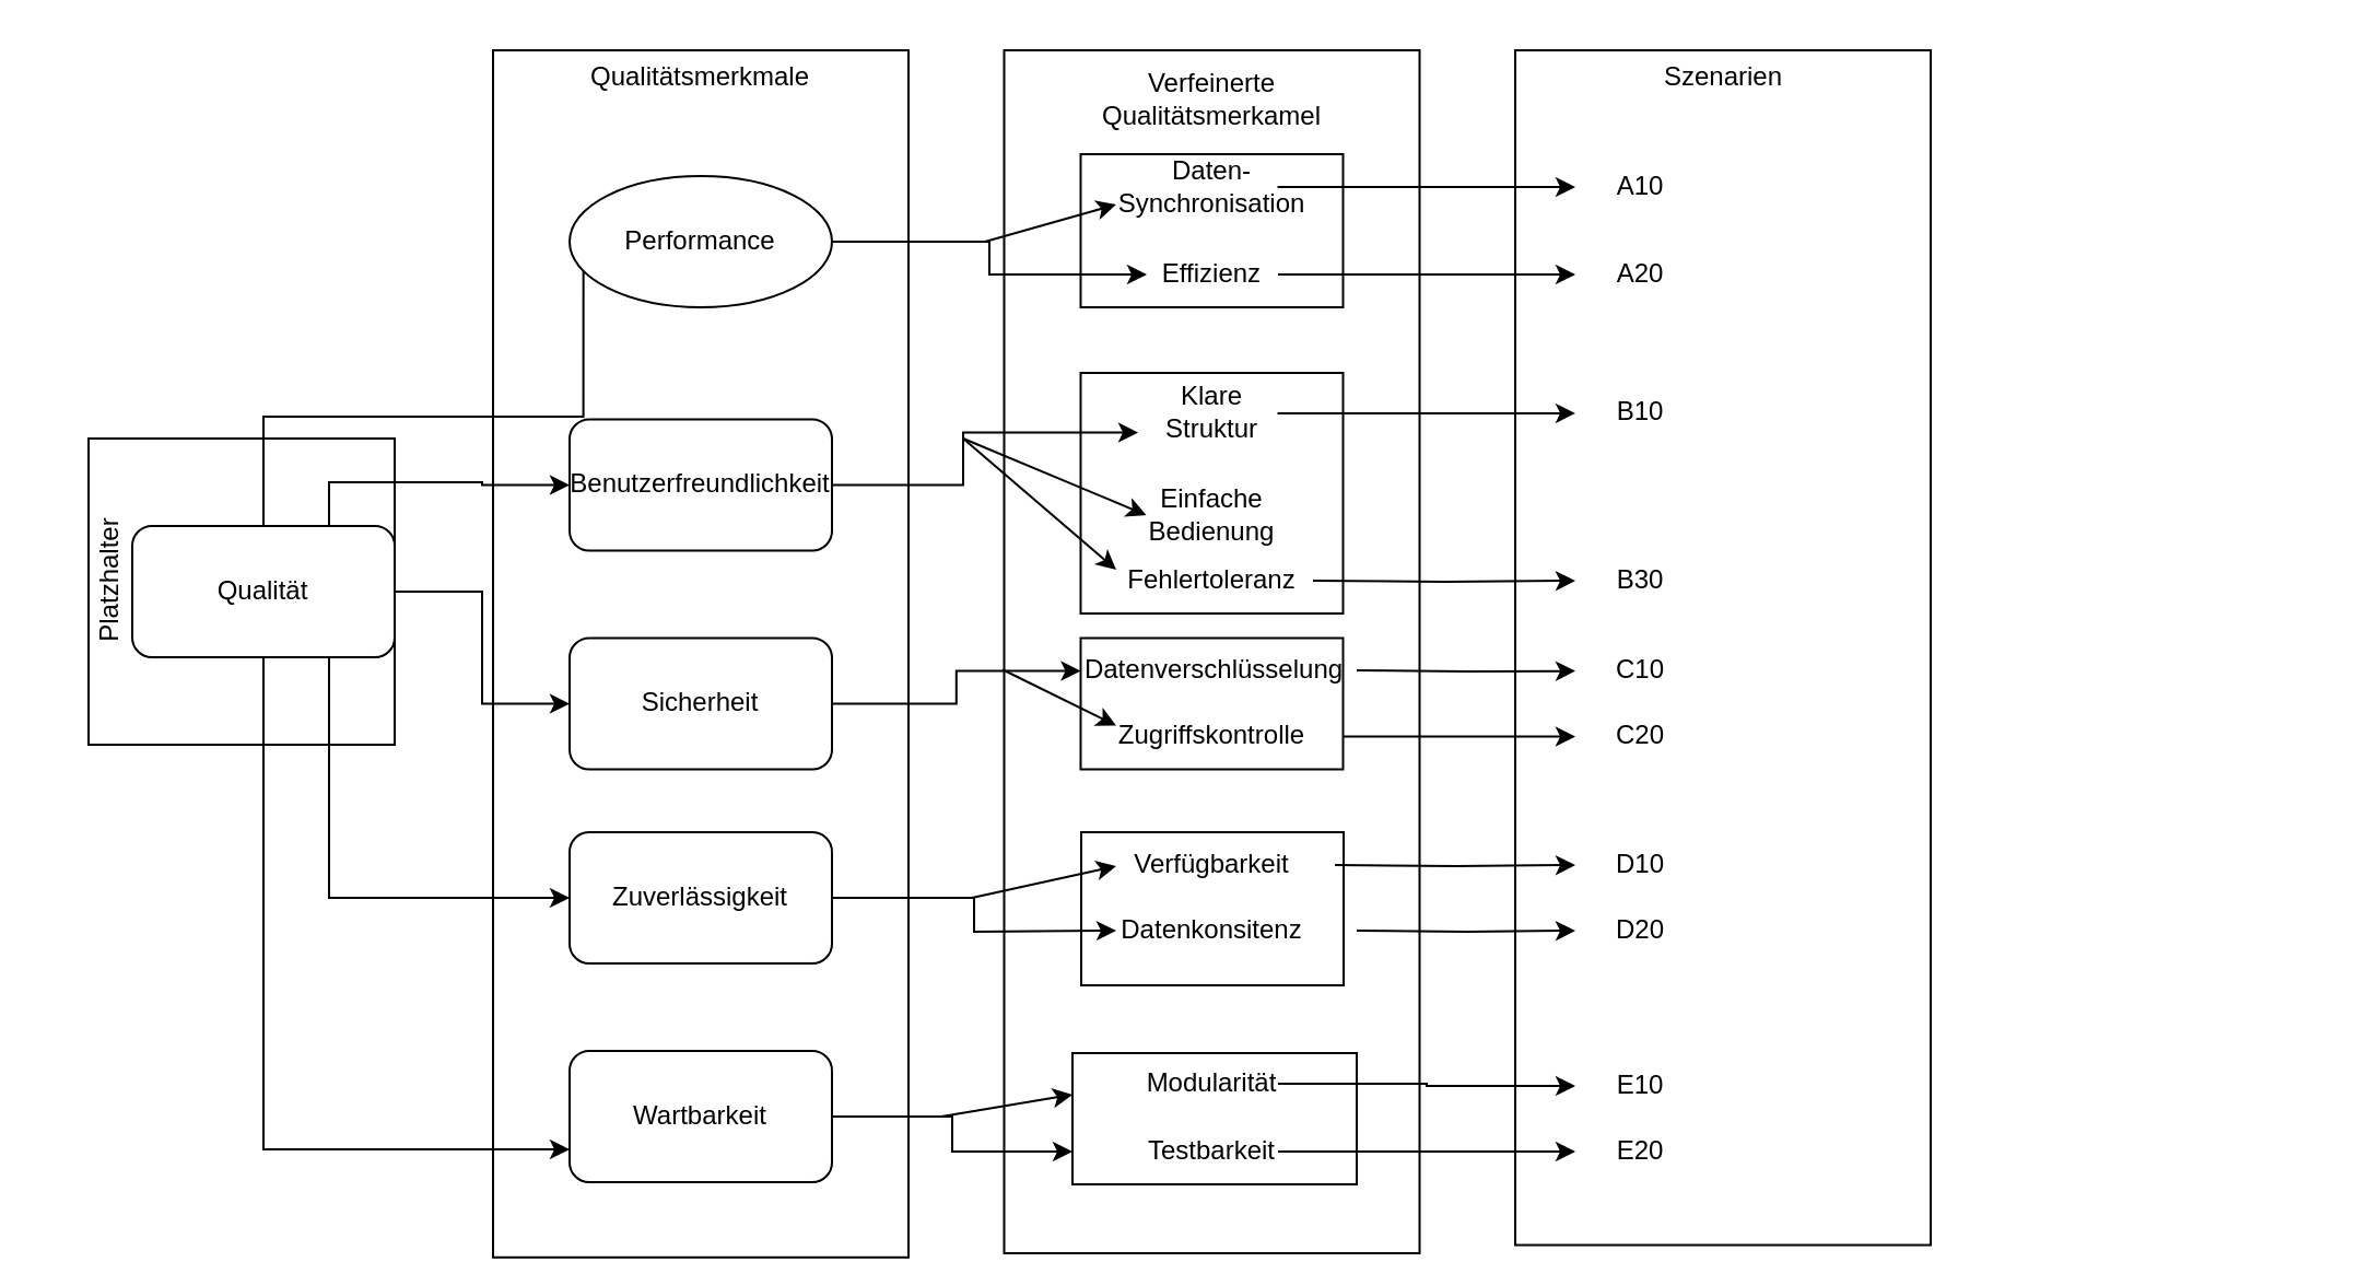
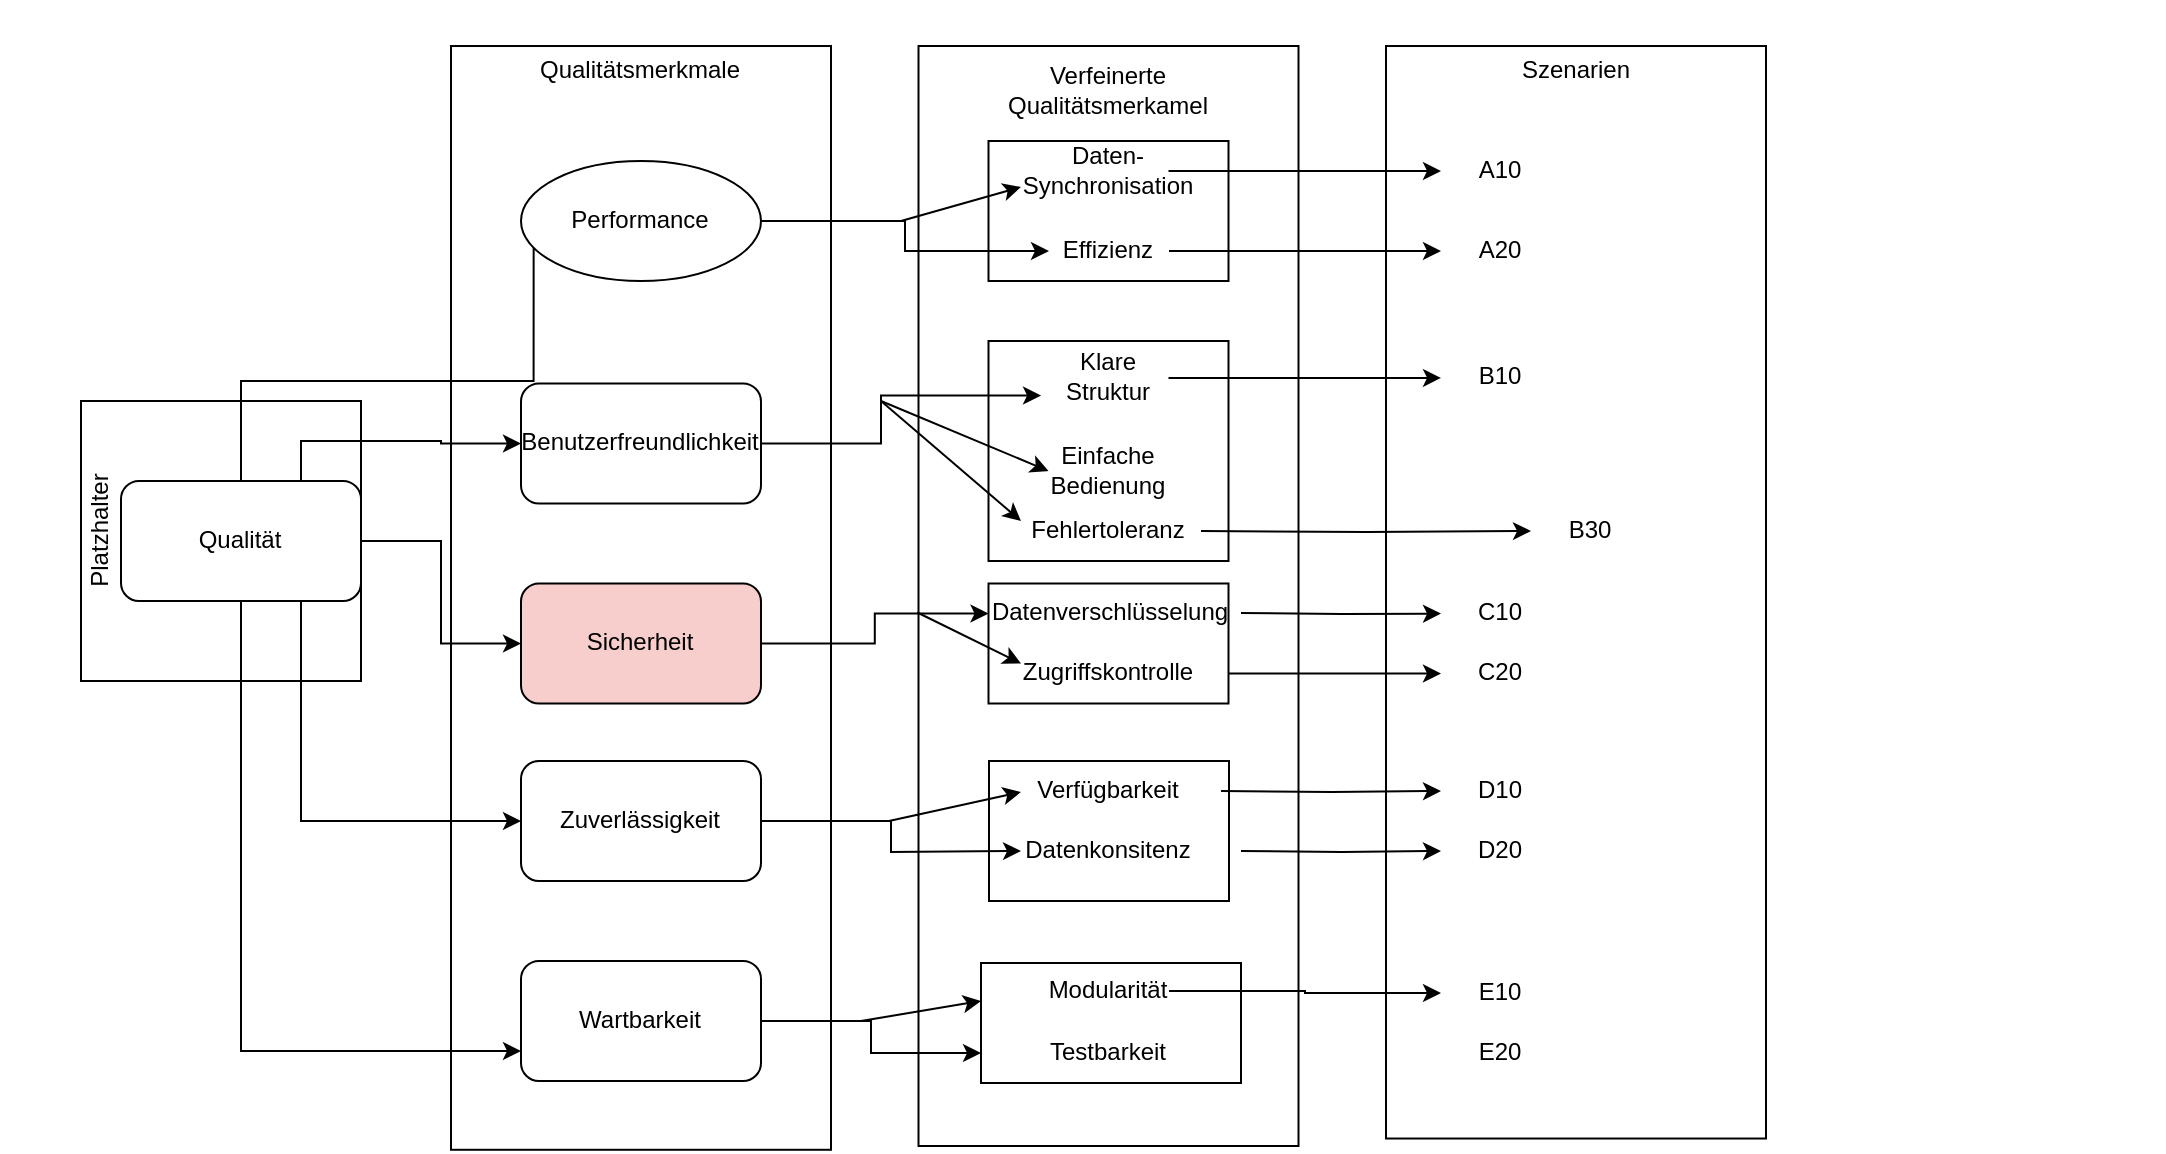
  <mxCell id="0" />
  <mxCell id="1" parent="0" />
  <mxCell id="2" value="" style="rounded=0;whiteSpace=wrap;html=1;rotation=90;" vertex="1" parent="1"><mxGeometry x="514.38" y="200.63" width="546.25" height="190" as="geometry" /></mxCell>
  <mxCell id="3" value="" style="rounded=0;whiteSpace=wrap;html=1;rotation=90;" vertex="1" parent="1"><mxGeometry x="278.75" y="202.5" width="550" height="190" as="geometry" /></mxCell>
  <mxCell id="4" value="" style="rounded=0;whiteSpace=wrap;html=1;" vertex="1" parent="1"><mxGeometry x="490" y="481" width="130" height="60" as="geometry" /></mxCell>
  <mxCell id="5" value="" style="rounded=0;whiteSpace=wrap;html=1;" vertex="1" parent="1"><mxGeometry x="494" y="380" width="120" height="70" as="geometry" /></mxCell>
  <mxCell id="6" value="" style="rounded=0;whiteSpace=wrap;html=1;" vertex="1" parent="1"><mxGeometry x="493.75" y="70" width="120" height="70" as="geometry" /></mxCell>
  <mxCell id="7" value="" style="rounded=0;whiteSpace=wrap;html=1;" vertex="1" parent="1"><mxGeometry x="493.75" y="291.25" width="120" height="60" as="geometry" /></mxCell>
  <mxCell id="8" value="" style="rounded=0;whiteSpace=wrap;html=1;" vertex="1" parent="1"><mxGeometry x="493.75" y="170" width="120" height="110" as="geometry" /></mxCell>
  <mxCell id="9" value="" style="rounded=0;whiteSpace=wrap;html=1;rotation=90;" vertex="1" parent="1"><mxGeometry x="44.06" y="203.45" width="551.88" height="190" as="geometry" /></mxCell>
  <mxCell id="10" value="" style="whiteSpace=wrap;html=1;aspect=fixed;" vertex="1" parent="1"><mxGeometry x="40" y="200" width="140" height="140" as="geometry" /></mxCell>
  <mxCell id="11" style="edgeStyle=orthogonalEdgeStyle;rounded=0;orthogonalLoop=1;jettySize=auto;html=1;exitX=0.75;exitY=0;exitDx=0;exitDy=0;entryX=0;entryY=0.5;entryDx=0;entryDy=0;" edge="1" parent="1" source="16" target="19"><mxGeometry relative="1" as="geometry" /></mxCell>
  <mxCell id="12" style="edgeStyle=orthogonalEdgeStyle;rounded=0;orthogonalLoop=1;jettySize=auto;html=1;exitX=1;exitY=0.5;exitDx=0;exitDy=0;" edge="1" parent="1" source="16" target="21"><mxGeometry relative="1" as="geometry" /></mxCell>
  <mxCell id="13" style="edgeStyle=orthogonalEdgeStyle;rounded=0;orthogonalLoop=1;jettySize=auto;html=1;exitX=0.5;exitY=0;exitDx=0;exitDy=0;entryX=0;entryY=0.25;entryDx=0;entryDy=0;" edge="1" parent="1" source="16" target="18"><mxGeometry relative="1" as="geometry" /></mxCell>
  <mxCell id="14" style="edgeStyle=orthogonalEdgeStyle;rounded=0;orthogonalLoop=1;jettySize=auto;html=1;exitX=0.75;exitY=1;exitDx=0;exitDy=0;entryX=0;entryY=0.5;entryDx=0;entryDy=0;" edge="1" parent="1" source="16" target="23"><mxGeometry relative="1" as="geometry" /></mxCell>
  <mxCell id="15" style="edgeStyle=orthogonalEdgeStyle;rounded=0;orthogonalLoop=1;jettySize=auto;html=1;exitX=0.5;exitY=1;exitDx=0;exitDy=0;entryX=0;entryY=0.75;entryDx=0;entryDy=0;" edge="1" parent="1" source="16" target="25"><mxGeometry relative="1" as="geometry" /></mxCell>
  <mxCell id="16" value="Qualität" style="rounded=1;whiteSpace=wrap;html=1;" vertex="1" parent="1"><mxGeometry x="60" y="240" width="120" height="60" as="geometry" /></mxCell>
  <mxCell id="17" style="edgeStyle=orthogonalEdgeStyle;rounded=0;orthogonalLoop=1;jettySize=auto;html=1;exitX=1;exitY=0.5;exitDx=0;exitDy=0;entryX=0;entryY=0.5;entryDx=0;entryDy=0;" edge="1" parent="1" source="18" target="44"><mxGeometry relative="1" as="geometry" /></mxCell>
  <mxCell id="18" value="Performance" style="ellipse;whiteSpace=wrap;html=1;" vertex="1" parent="1"><mxGeometry x="260" y="80" width="120" height="60" as="geometry" /></mxCell>
  <mxCell id="19" value="Benutzerfreundlichkeit" style="rounded=1;whiteSpace=wrap;html=1;" vertex="1" parent="1"><mxGeometry x="260" y="191.25" width="120" height="60" as="geometry" /></mxCell>
  <mxCell id="20" style="edgeStyle=orthogonalEdgeStyle;rounded=0;orthogonalLoop=1;jettySize=auto;html=1;exitX=1;exitY=0.5;exitDx=0;exitDy=0;entryX=0;entryY=0.25;entryDx=0;entryDy=0;" edge="1" parent="1" source="21" target="7"><mxGeometry relative="1" as="geometry" /></mxCell>
- <mxCell id="21" value="Sicherheit" style="rounded=1;whiteSpace=wrap;html=1;" vertex="1" parent="1"><mxGeometry x="260" y="291.25" width="120" height="60" as="geometry" /></mxCell>
+ <mxCell id="21" value="Sicherheit" style="rounded=1;whiteSpace=wrap;html=1;fillColor=#f8cecc;" vertex="1" parent="1"><mxGeometry x="260" y="291.25" width="120" height="60" as="geometry" /></mxCell>
  <mxCell id="22" style="edgeStyle=orthogonalEdgeStyle;rounded=0;orthogonalLoop=1;jettySize=auto;html=1;exitX=1;exitY=0.5;exitDx=0;exitDy=0;" edge="1" parent="1" source="23"><mxGeometry relative="1" as="geometry"><mxPoint x="510" y="425" as="targetPoint" /></mxGeometry></mxCell>
  <mxCell id="23" value="Zuverlässigkeit" style="rounded=1;whiteSpace=wrap;html=1;" vertex="1" parent="1"><mxGeometry x="260" y="380" width="120" height="60" as="geometry" /></mxCell>
  <mxCell id="24" style="edgeStyle=orthogonalEdgeStyle;rounded=0;orthogonalLoop=1;jettySize=auto;html=1;exitX=1;exitY=0.5;exitDx=0;exitDy=0;entryX=0;entryY=0.75;entryDx=0;entryDy=0;" edge="1" parent="1" source="25" target="4"><mxGeometry relative="1" as="geometry" /></mxCell>
  <mxCell id="25" value="Wartbarkeit" style="rounded=1;whiteSpace=wrap;html=1;" vertex="1" parent="1"><mxGeometry x="260" y="480" width="120" height="60" as="geometry" /></mxCell>
  <mxCell id="26" value="Platzhalter" style="text;html=1;align=center;verticalAlign=middle;whiteSpace=wrap;rounded=0;rotation=-90;" vertex="1" parent="1"><mxGeometry x="20" y="250" width="60" height="30" as="geometry" /></mxCell>
  <mxCell id="27" value="Qualitätsmerkmale" style="text;html=1;align=center;verticalAlign=middle;whiteSpace=wrap;rounded=0;" vertex="1" parent="1"><mxGeometry x="290" y="20" width="60" height="30" as="geometry" /></mxCell>
  <mxCell id="28" value="Verfeinerte Qualitätsmerkamel" style="text;html=1;align=center;verticalAlign=middle;whiteSpace=wrap;rounded=0;" vertex="1" parent="1"><mxGeometry x="523.75" y="30" width="60" height="30" as="geometry" /></mxCell>
  <mxCell id="29" style="edgeStyle=orthogonalEdgeStyle;rounded=0;orthogonalLoop=1;jettySize=auto;html=1;exitX=1;exitY=0.5;exitDx=0;exitDy=0;entryX=0;entryY=0.5;entryDx=0;entryDy=0;" edge="1" parent="1" source="30" target="60"><mxGeometry relative="1" as="geometry" /></mxCell>
  <mxCell id="30" value="Klare Struktur" style="text;html=1;align=center;verticalAlign=middle;whiteSpace=wrap;rounded=0;" vertex="1" parent="1"><mxGeometry x="523.75" y="173.45" width="60" height="30" as="geometry" /></mxCell>
  <mxCell id="31" value="Einfache Bedienung" style="text;html=1;align=center;verticalAlign=middle;whiteSpace=wrap;rounded=0;" vertex="1" parent="1"><mxGeometry x="523.75" y="220" width="60" height="30" as="geometry" /></mxCell>
  <mxCell id="32" value="Daten-Synchronisation" style="text;html=1;align=center;verticalAlign=middle;whiteSpace=wrap;rounded=0;" vertex="1" parent="1"><mxGeometry x="523.75" y="70" width="60" height="30" as="geometry" /></mxCell>
  <mxCell id="33" style="edgeStyle=orthogonalEdgeStyle;rounded=0;orthogonalLoop=1;jettySize=auto;html=1;entryX=0;entryY=0.5;entryDx=0;entryDy=0;" edge="1" parent="1" target="61"><mxGeometry relative="1" as="geometry"><mxPoint x="600" y="265" as="sourcePoint" /></mxGeometry></mxCell>
  <mxCell id="34" value="Fehlertoleranz" style="text;html=1;align=center;verticalAlign=middle;whiteSpace=wrap;rounded=0;" vertex="1" parent="1"><mxGeometry x="523.75" y="250" width="60" height="30" as="geometry" /></mxCell>
  <mxCell id="35" style="edgeStyle=orthogonalEdgeStyle;rounded=0;orthogonalLoop=1;jettySize=auto;html=1;" edge="1" parent="1" target="62"><mxGeometry relative="1" as="geometry"><mxPoint x="620" y="306" as="sourcePoint" /></mxGeometry></mxCell>
  <mxCell id="36" value="Datenverschlüsselung" style="text;html=1;align=center;verticalAlign=middle;whiteSpace=wrap;rounded=0;" vertex="1" parent="1"><mxGeometry x="510" y="291.25" width="90" height="30" as="geometry" /></mxCell>
  <mxCell id="37" style="edgeStyle=orthogonalEdgeStyle;rounded=0;orthogonalLoop=1;jettySize=auto;html=1;entryX=0;entryY=0.5;entryDx=0;entryDy=0;exitX=1;exitY=0.75;exitDx=0;exitDy=0;" edge="1" parent="1" source="7" target="63"><mxGeometry relative="1" as="geometry"><mxPoint x="620" y="336" as="sourcePoint" /></mxGeometry></mxCell>
  <mxCell id="38" value="Zugriffskontrolle" style="text;html=1;align=center;verticalAlign=middle;whiteSpace=wrap;rounded=0;" vertex="1" parent="1"><mxGeometry x="523.75" y="321.25" width="60" height="30" as="geometry" /></mxCell>
  <mxCell id="39" style="edgeStyle=orthogonalEdgeStyle;rounded=0;orthogonalLoop=1;jettySize=auto;html=1;exitX=1;exitY=0.5;exitDx=0;exitDy=0;entryX=0.219;entryY=0.248;entryDx=0;entryDy=0;entryPerimeter=0;" edge="1" parent="1" source="19" target="8"><mxGeometry relative="1" as="geometry"><mxPoint x="490" y="220" as="targetPoint" /><Array as="points"><mxPoint x="440" y="221" /><mxPoint x="440" y="197" /></Array></mxGeometry></mxCell>
  <mxCell id="40" value="" style="endArrow=classic;html=1;rounded=0;entryX=0;entryY=0.5;entryDx=0;entryDy=0;" edge="1" parent="1" target="31"><mxGeometry width="50" height="50" relative="1" as="geometry"><mxPoint x="440" y="200" as="sourcePoint" /><mxPoint x="630" y="330" as="targetPoint" /><Array as="points" /></mxGeometry></mxCell>
  <mxCell id="41" value="" style="endArrow=classic;html=1;rounded=0;" edge="1" parent="1"><mxGeometry width="50" height="50" relative="1" as="geometry"><mxPoint x="440" y="200" as="sourcePoint" /><mxPoint x="510" y="260" as="targetPoint" /></mxGeometry></mxCell>
  <mxCell id="42" value="" style="endArrow=classic;html=1;rounded=0;exitX=0.515;exitY=1.003;exitDx=0;exitDy=0;exitPerimeter=0;" edge="1" parent="1" source="3"><mxGeometry width="50" height="50" relative="1" as="geometry"><mxPoint x="450" y="311.25" as="sourcePoint" /><mxPoint x="510" y="331.25" as="targetPoint" /><Array as="points"><mxPoint x="510" y="331.25" /></Array></mxGeometry></mxCell>
  <mxCell id="43" style="edgeStyle=orthogonalEdgeStyle;rounded=0;orthogonalLoop=1;jettySize=auto;html=1;exitX=1;exitY=0.5;exitDx=0;exitDy=0;entryX=0;entryY=0.5;entryDx=0;entryDy=0;" edge="1" parent="1" source="44" target="59"><mxGeometry relative="1" as="geometry" /></mxCell>
  <mxCell id="44" value="Effizienz" style="text;html=1;align=center;verticalAlign=middle;whiteSpace=wrap;rounded=0;" vertex="1" parent="1"><mxGeometry x="524" y="110" width="60" height="30" as="geometry" /></mxCell>
  <mxCell id="45" style="edgeStyle=orthogonalEdgeStyle;rounded=0;orthogonalLoop=1;jettySize=auto;html=1;entryX=0;entryY=0.5;entryDx=0;entryDy=0;" edge="1" parent="1" target="64"><mxGeometry relative="1" as="geometry"><mxPoint x="610" y="395" as="sourcePoint" /></mxGeometry></mxCell>
  <mxCell id="46" value="Verfügbarkeit" style="text;html=1;align=center;verticalAlign=middle;whiteSpace=wrap;rounded=0;" vertex="1" parent="1"><mxGeometry x="524" y="380" width="60" height="30" as="geometry" /></mxCell>
  <mxCell id="47" style="edgeStyle=orthogonalEdgeStyle;rounded=0;orthogonalLoop=1;jettySize=auto;html=1;entryX=0;entryY=0.5;entryDx=0;entryDy=0;" edge="1" parent="1" target="65"><mxGeometry relative="1" as="geometry"><mxPoint x="620" y="425" as="sourcePoint" /></mxGeometry></mxCell>
  <mxCell id="48" value="Datenkonsitenz" style="text;html=1;align=center;verticalAlign=middle;whiteSpace=wrap;rounded=0;" vertex="1" parent="1"><mxGeometry x="524" y="410" width="60" height="30" as="geometry" /></mxCell>
  <mxCell id="49" style="edgeStyle=orthogonalEdgeStyle;rounded=0;orthogonalLoop=1;jettySize=auto;html=1;exitX=1;exitY=0.5;exitDx=0;exitDy=0;entryX=0;entryY=0.5;entryDx=0;entryDy=0;" edge="1" parent="1" source="50" target="66"><mxGeometry relative="1" as="geometry" /></mxCell>
  <mxCell id="50" value="Modularität" style="text;html=1;align=center;verticalAlign=middle;whiteSpace=wrap;rounded=0;" vertex="1" parent="1"><mxGeometry x="524" y="480" width="60" height="30" as="geometry" /></mxCell>
  <mxCell id="51" value="" style="endArrow=classic;html=1;rounded=0;" edge="1" parent="1"><mxGeometry width="50" height="50" relative="1" as="geometry"><mxPoint x="450" y="110" as="sourcePoint" /><mxPoint x="510" y="93" as="targetPoint" /></mxGeometry></mxCell>
  <mxCell id="52" value="Szenarien" style="text;html=1;align=center;verticalAlign=middle;whiteSpace=wrap;rounded=0;" vertex="1" parent="1"><mxGeometry x="757.51" y="20" width="60" height="30" as="geometry" /></mxCell>
- <mxCell id="53" style="edgeStyle=orthogonalEdgeStyle;rounded=0;orthogonalLoop=1;jettySize=auto;html=1;exitX=1;exitY=0.5;exitDx=0;exitDy=0;entryX=0;entryY=0.5;entryDx=0;entryDy=0;" edge="1" parent="1" source="54" target="67"><mxGeometry relative="1" as="geometry" /></mxCell>
  <mxCell id="54" value="Testbarkeit" style="text;html=1;align=center;verticalAlign=middle;whiteSpace=wrap;rounded=0;" vertex="1" parent="1"><mxGeometry x="524" y="511" width="60" height="30" as="geometry" /></mxCell>
  <mxCell id="55" value="" style="endArrow=classic;html=1;rounded=0;entryX=0.133;entryY=0.222;entryDx=0;entryDy=0;entryPerimeter=0;" edge="1" parent="1" target="5"><mxGeometry width="50" height="50" relative="1" as="geometry"><mxPoint x="444" y="410" as="sourcePoint" /><mxPoint x="494" y="360" as="targetPoint" /></mxGeometry></mxCell>
  <mxCell id="56" value="" style="endArrow=classic;html=1;rounded=0;" edge="1" parent="1"><mxGeometry width="50" height="50" relative="1" as="geometry"><mxPoint x="430" y="510" as="sourcePoint" /><mxPoint x="490" y="500" as="targetPoint" /></mxGeometry></mxCell>
  <mxCell id="57" style="edgeStyle=orthogonalEdgeStyle;rounded=0;orthogonalLoop=1;jettySize=auto;html=1;exitX=1;exitY=0.5;exitDx=0;exitDy=0;" edge="1" parent="1" source="32" target="58"><mxGeometry relative="1" as="geometry"><mxPoint x="750" y="85" as="targetPoint" /></mxGeometry></mxCell>
  <mxCell id="58" value="A10" style="text;html=1;align=center;verticalAlign=middle;whiteSpace=wrap;rounded=0;" vertex="1" parent="1"><mxGeometry x="720" y="70" width="60" height="30" as="geometry" /></mxCell>
  <mxCell id="59" value="A20" style="text;html=1;align=center;verticalAlign=middle;whiteSpace=wrap;rounded=0;" vertex="1" parent="1"><mxGeometry x="720" y="110" width="60" height="30" as="geometry" /></mxCell>
  <mxCell id="60" value="B10" style="text;html=1;align=center;verticalAlign=middle;whiteSpace=wrap;rounded=0;" vertex="1" parent="1"><mxGeometry x="720" y="173.45" width="60" height="30" as="geometry" /></mxCell>
- <mxCell id="61" value="B30" style="text;html=1;align=center;verticalAlign=middle;whiteSpace=wrap;rounded=0;" vertex="1" parent="1"><mxGeometry x="720" y="250" width="60" height="30" as="geometry" /></mxCell>
+ <mxCell id="61" value="B30" style="text;html=1;align=center;verticalAlign=middle;whiteSpace=wrap;rounded=0;" vertex="1" parent="1"><mxGeometry x="765" y="250" width="60" height="30" as="geometry" /></mxCell>
  <mxCell id="62" value="C10" style="text;html=1;align=center;verticalAlign=middle;whiteSpace=wrap;rounded=0;" vertex="1" parent="1"><mxGeometry x="720" y="291.25" width="60" height="30" as="geometry" /></mxCell>
  <mxCell id="63" value="C20" style="text;html=1;align=center;verticalAlign=middle;whiteSpace=wrap;rounded=0;" vertex="1" parent="1"><mxGeometry x="720" y="321.25" width="60" height="30" as="geometry" /></mxCell>
  <mxCell id="64" value="D10" style="text;html=1;align=center;verticalAlign=middle;whiteSpace=wrap;rounded=0;" vertex="1" parent="1"><mxGeometry x="720" y="380" width="60" height="30" as="geometry" /></mxCell>
  <mxCell id="65" value="D20" style="text;html=1;align=center;verticalAlign=middle;whiteSpace=wrap;rounded=0;" vertex="1" parent="1"><mxGeometry x="720" y="410" width="60" height="30" as="geometry" /></mxCell>
  <mxCell id="66" value="E10" style="text;html=1;align=center;verticalAlign=middle;whiteSpace=wrap;rounded=0;" vertex="1" parent="1"><mxGeometry x="720" y="481" width="60" height="30" as="geometry" /></mxCell>
  <mxCell id="67" value="E20" style="text;html=1;align=center;verticalAlign=middle;whiteSpace=wrap;rounded=0;" vertex="1" parent="1"><mxGeometry x="720" y="511" width="60" height="30" as="geometry" /></mxCell>
